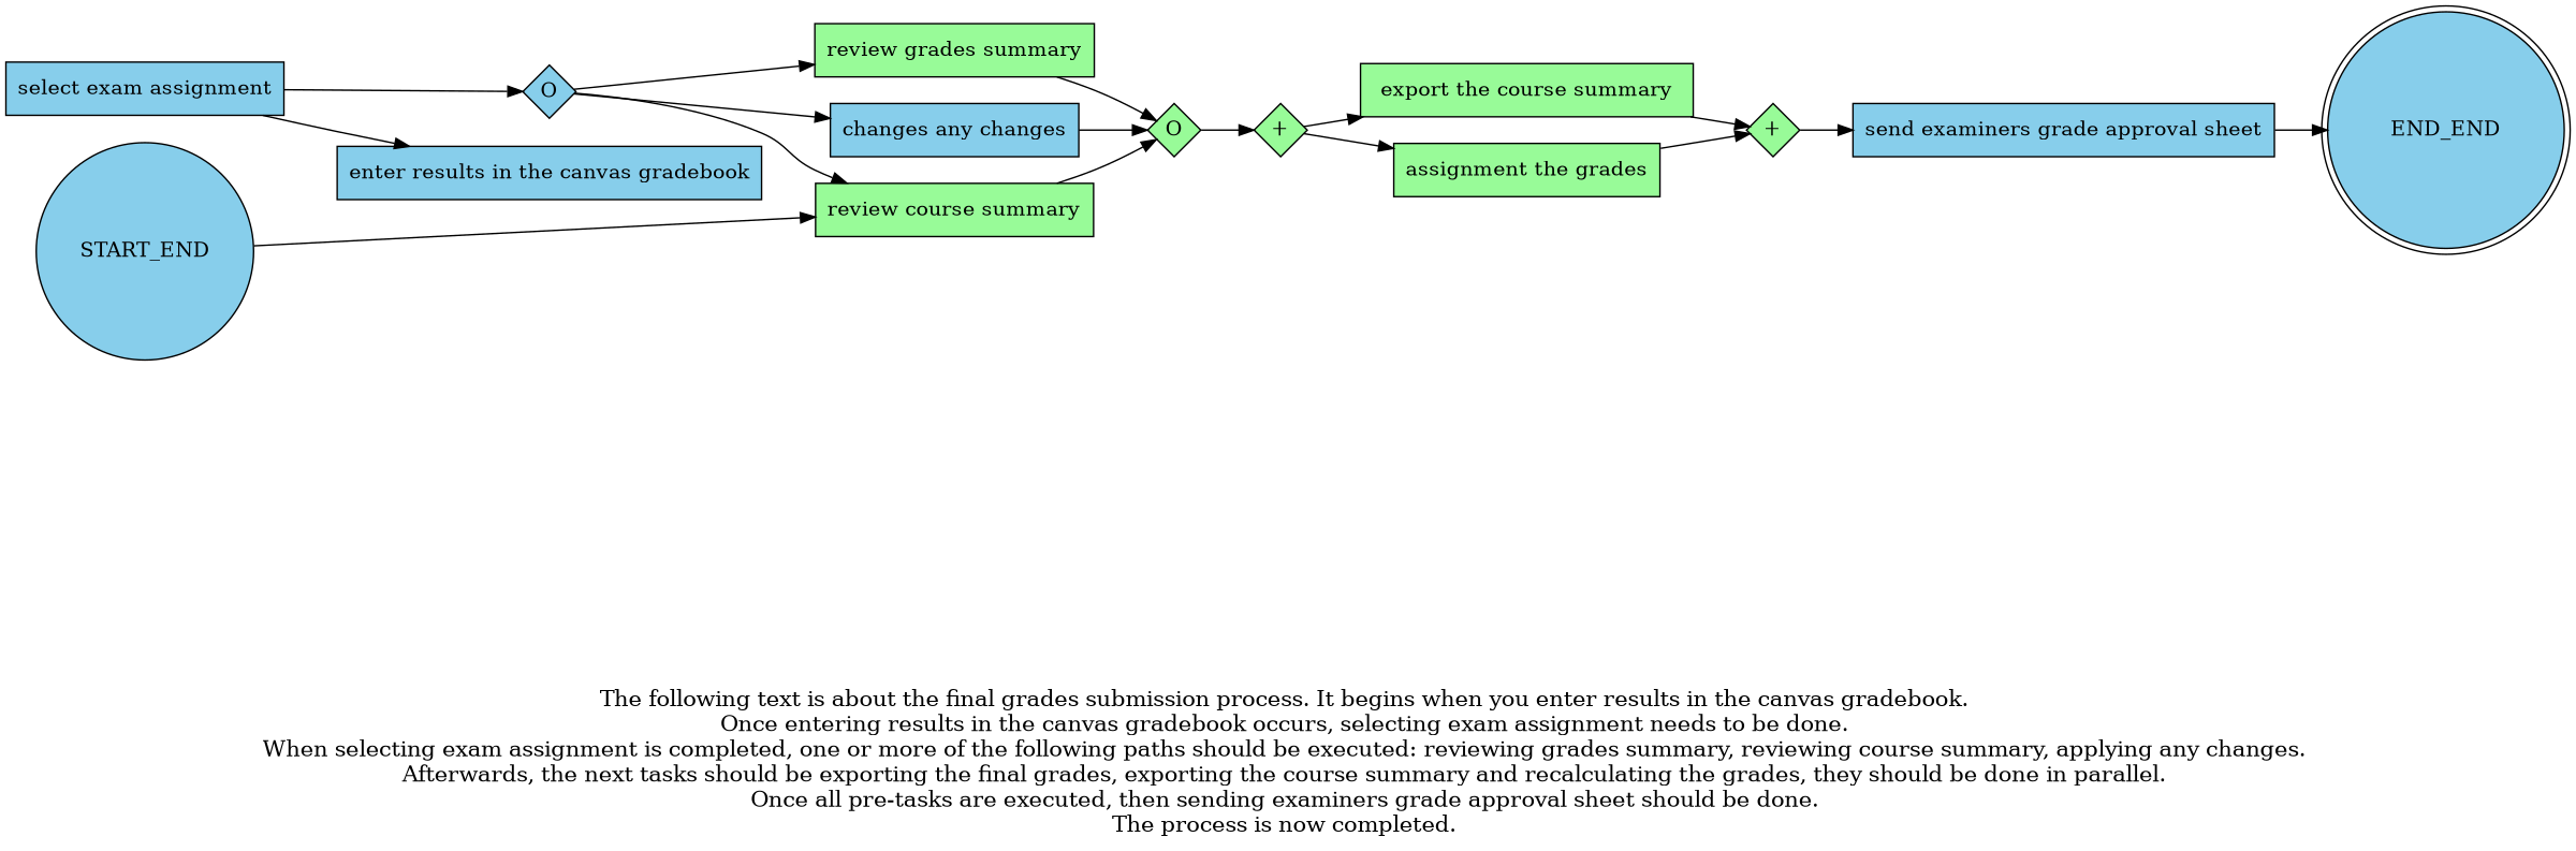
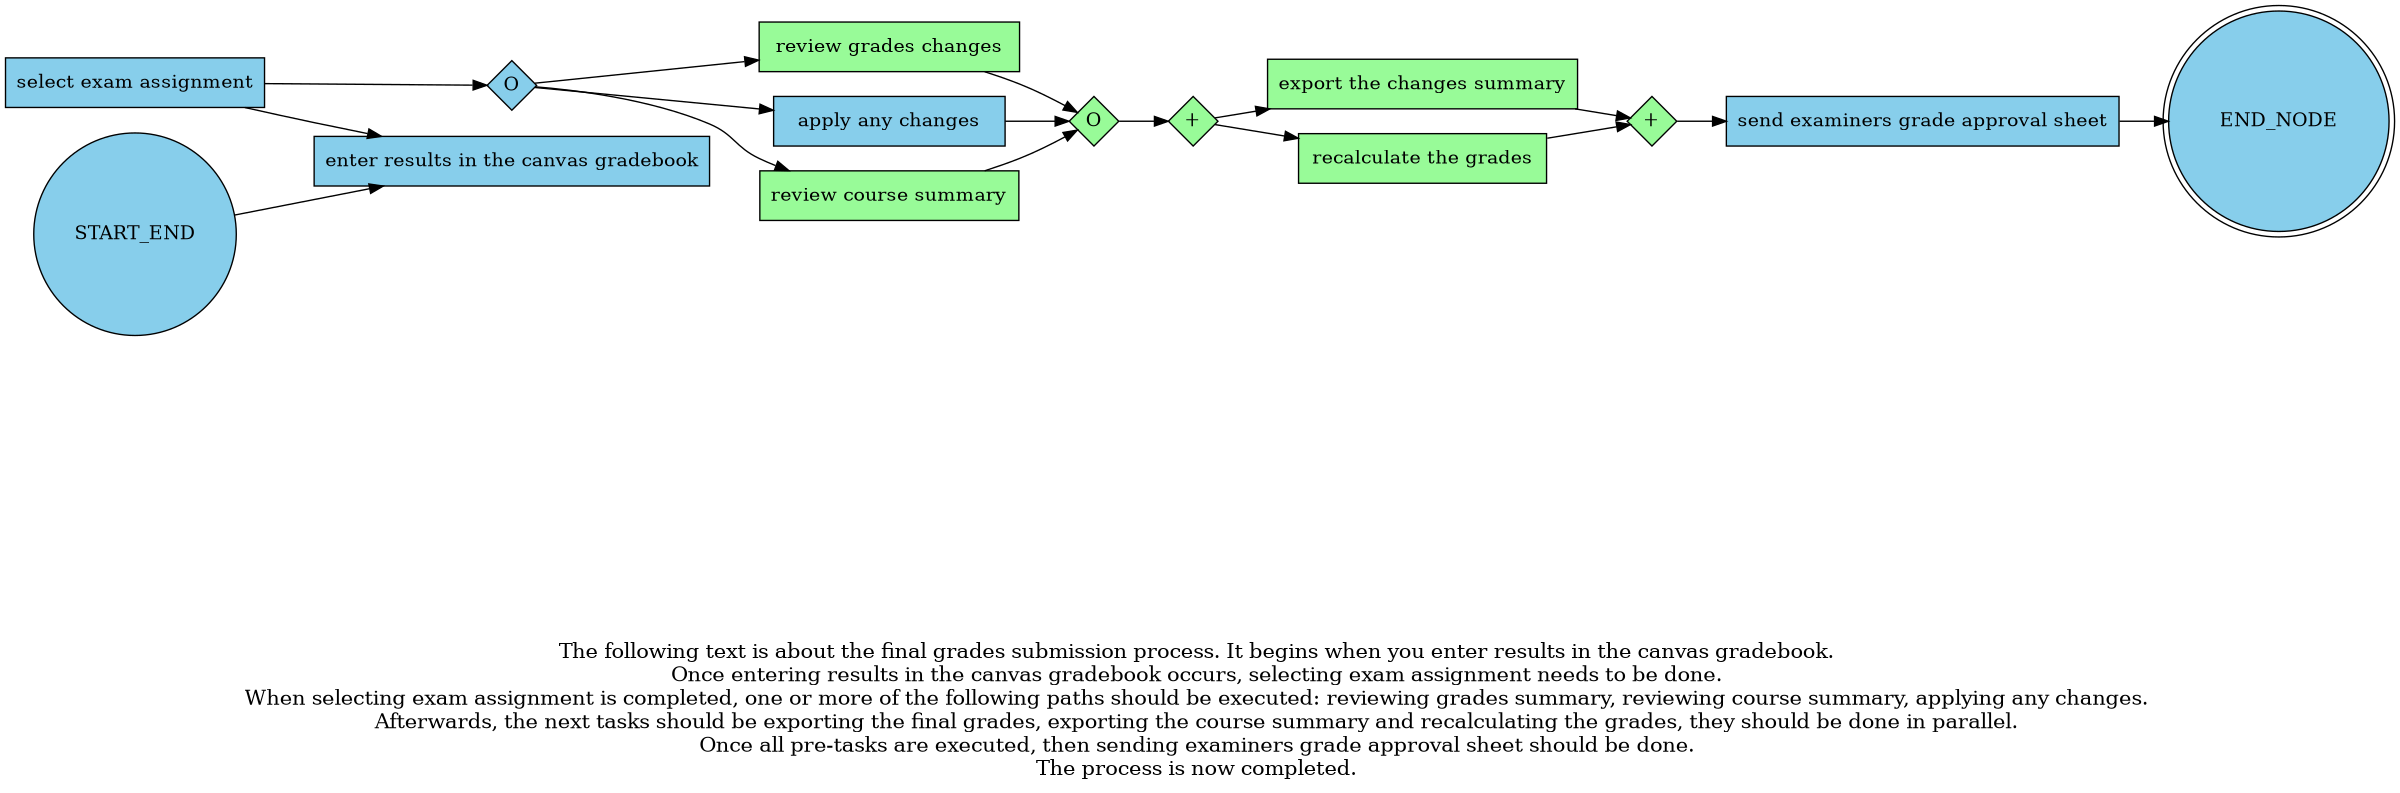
  digraph {
    fontsize=15
    label="\n\n\nThe following text is about the final grades submission process. It begins when you enter results in the canvas gradebook. \nOnce entering results in the canvas gradebook occurs, selecting exam assignment needs to be done. \nWhen selecting exam assignment is completed, one or more of the following paths should be executed: reviewing grades summary, reviewing course summary, applying any changes. \nAfterwards, the next tasks should be exporting the final grades, exporting the course summary and recalculating the grades, they should be done in parallel. \nOnce all pre-tasks are executed, then sending examiners grade approval sheet should be done. \nThe process is now completed. \n"
    rankdir=LR
    node [fillcolor=skyblue shape=box style=filled]
    "enter results in the canvas gradebook"
    "select exam assignment"
    n3 [fixedsize=true label=O shape=diamond width=0.5]
-   "review grades summary" [fillcolor=palegreen]
+   "review grades summary" [fillcolor=palegreen label="review grades changes"]
    "review course summary" [fillcolor=palegreen]
-   "apply any changes" [label="changes any changes"]
+   "apply any changes"
    n7 [fillcolor=palegreen fixedsize=true label=O shape=diamond width=0.5]
    n8 [fillcolor=palegreen fixedsize=true label="+" shape=diamond width=0.5]
-   "export the course summary" [fillcolor=palegreen]
-   "recalculate the grades" [fillcolor=palegreen label="assignment the grades"]
+   "export the course summary" [fillcolor=palegreen label="export the changes summary"]
+   "recalculate the grades" [fillcolor=palegreen]
    n11 [fillcolor=palegreen fixedsize=true label="+" shape=diamond width=0.5]
    "send examiners grade approval sheet"
-   END_NODE [shape=doublecircle width=0.2 label=END_END]
+   END_NODE [shape=doublecircle width=0.2]
    n14 [label=START_END shape=circle width=0.3]
    subgraph sub_1 {
      "enter results in the canvas gradebook"
      "select exam assignment"
      n3
      "review grades summary"
      "review course summary"
      "apply any changes"
      n7
      n8
      "export the course summary"
      "recalculate the grades"
      n11
      "send examiners grade approval sheet"
    }
    "select exam assignment" -> "enter results in the canvas gradebook"
    "select exam assignment" -> n3
    n3 -> "review grades summary"
    n3 -> "review course summary"
    n3 -> "apply any changes"
    "review grades summary" -> n7
    "review course summary" -> n7
    "apply any changes" -> n7
    n7 -> n8
    n8 -> "export the course summary"
    n8 -> "recalculate the grades"
    "export the course summary" -> n11
    "recalculate the grades" -> n11
    n11 -> "send examiners grade approval sheet"
    "send examiners grade approval sheet" -> END_NODE
-   n14 -> "review course summary"
+   n14 -> "enter results in the canvas gradebook"
  }
